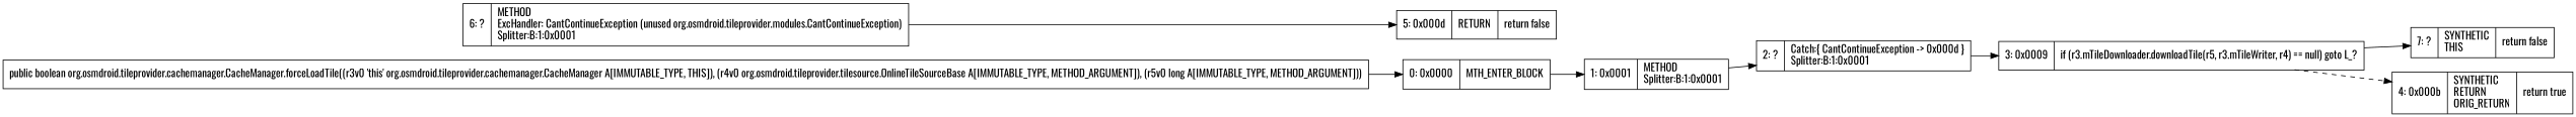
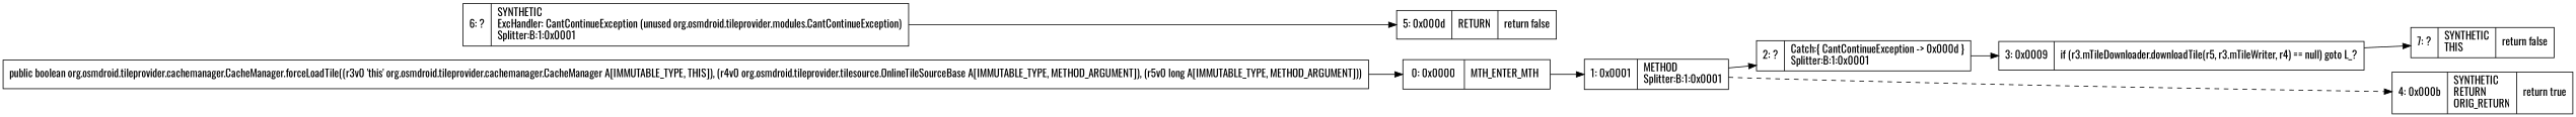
  digraph {
    fontname=Oswald
    rankdir=LR
    node [fontname=Oswald shape=record]
    edge [fontname=Oswald]
-   n1 [label="{0\:\ 0x0000|MTH_ENTER_BLOCK\l}"]
+   n1 [label="{0\:\ 0x0000|MTH_ENTER_MTH\l}"]
    n2 [label="{1\:\ 0x0001|METHOD\lSplitter:B:1:0x0001\l}"]
    n3 [label="{2\:\ ?|Catch:\{ CantContinueException \-\> 0x000d \}\lSplitter:B:1:0x0001\l}"]
    n4 [label="{3\:\ 0x0009|if (r3.mTileDownloader.downloadTile(r5, r3.mTileWriter, r4) == null) goto L_?\l}"]
-   n5 [label="{6\:\ ?|METHOD\lExcHandler: CantContinueException (unused org.osmdroid.tileprovider.modules.CantContinueException)\lSplitter:B:1:0x0001\l}"]
+   n5 [label="{6\:\ ?|SYNTHETIC\lExcHandler: CantContinueException (unused org.osmdroid.tileprovider.modules.CantContinueException)\lSplitter:B:1:0x0001\l}"]
    n6 [label="{5\:\ 0x000d|RETURN\l|return false\l}"]
    n7 [label="{4\:\ 0x000b|SYNTHETIC\lRETURN\lORIG_RETURN\l|return true\l}"]
    n8 [label="{7\:\ ?|SYNTHETIC\lTHIS\l|return false\l}"]
    n9 [label="{public boolean org.osmdroid.tileprovider.cachemanager.CacheManager.forceLoadTile((r3v0 'this' org.osmdroid.tileprovider.cachemanager.CacheManager A[IMMUTABLE_TYPE, THIS]), (r4v0 org.osmdroid.tileprovider.tilesource.OnlineTileSourceBase A[IMMUTABLE_TYPE, METHOD_ARGUMENT]), (r5v0 long A[IMMUTABLE_TYPE, METHOD_ARGUMENT])) }"]
    n1 -> n2
    n2 -> n3
    n3 -> n4
-   n4 -> n7 [style=dashed]
+   n2 -> n7 [style=dashed]
    n4 -> n8
    n5 -> n6
    n9 -> n1
  }
